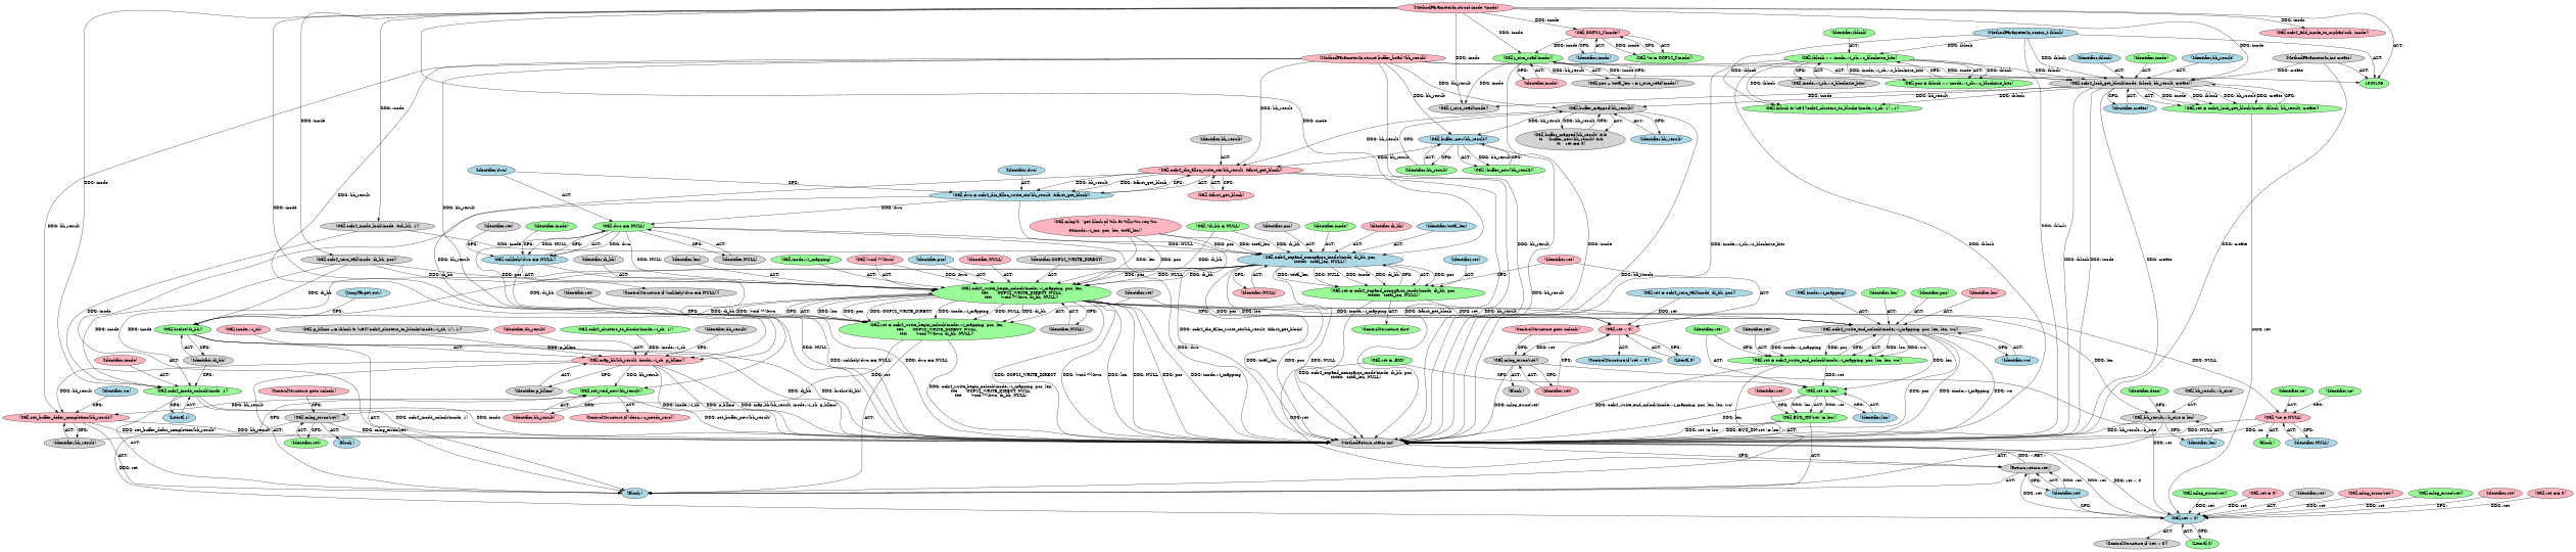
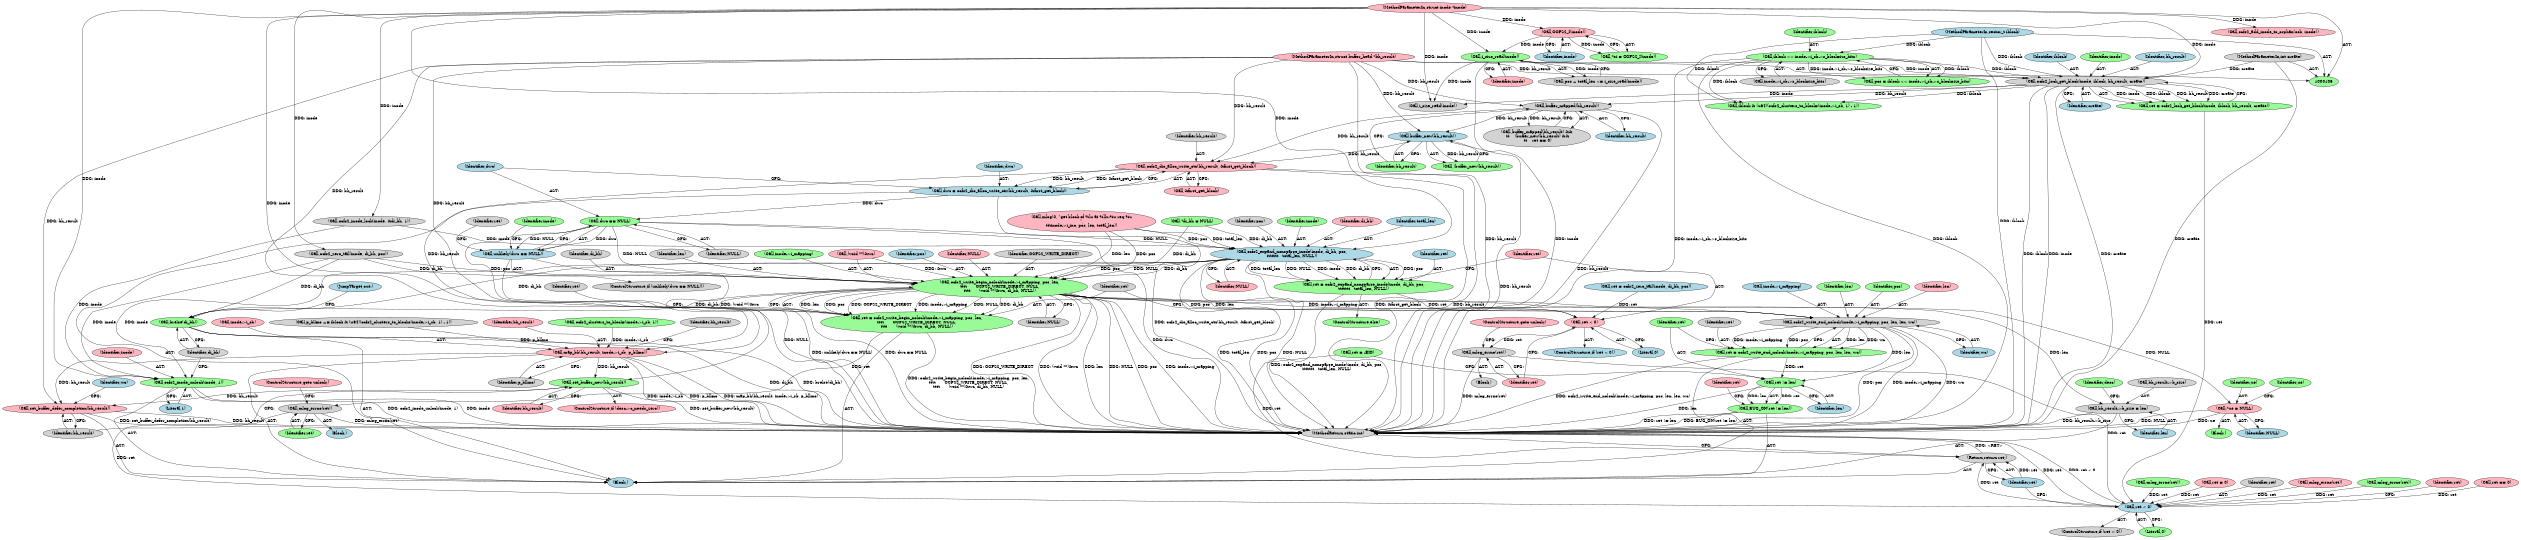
  digraph {
    node [fillcolor=palegreen style=filled]
    n1 [fillcolor=lightpink label="(Call,ocfs2_dio_alloc_write_ctx(bh_result, &first_get_block))"]
    n2 [fillcolor=lightblue label="(Call,dwc = ocfs2_dio_alloc_write_ctx(bh_result, &first_get_block))"]
    n3 [fillcolor=lightpink label="(Call,map_bh(bh_result, inode->i_sb, p_blkno))"]
    n4 [fillcolor=lightgrey label="(MethodReturn,static int)"]
    n5 [fillcolor=lightpink label="(Call,&first_get_block)"]
    n6 [label="(Call,dwc == NULL)"]
    n7 [fillcolor=lightblue label="(Block,)"]
-   n8 [label="(Call,set_void_new(bh_result))"]
+   n8 [label="(Call,set_buffer_new(bh_result))"]
    n9 [fillcolor=lightpink label="(Call,set_buffer_defer_completion(bh_result))"]
    n10 [fillcolor=lightgrey label="(Identifier,p_blkno)"]
    n11 [fillcolor=lightgrey label="(Return,return ret;)"]
    n12 [fillcolor=lightgrey label="(Call,buffer_mapped(bh_result))"]
    n13 [fillcolor=lightblue label="(Call,buffer_new(bh_result))"]
    n14 [fillcolor=lightblue label="(Identifier,bh_result)"]
    n15 [fillcolor=lightgrey label="(Call,buffer_mapped(bh_result) &&\n \t\t    !buffer_new(bh_result) &&\n \t\t    ret == 0)"]
    n16 [label="(Identifier,bh_result)"]
    n17 [label="(Call,!buffer_new(bh_result))"]
    n18 [fillcolor=lightgrey label="(Call,ocfs2_lock_get_block(inode, iblock, bh_result, create))"]
    n19 [fillcolor=lightgrey label="(Call,i_size_read(inode))"]
    n20 [fillcolor=lightblue label="(Identifier,create)"]
    n21 [label="(Call,iblock & (u64)(ocfs2_clusters_to_blocks(inode->i_sb, 1) - 1))"]
    n22 [label="(Call,ret = ocfs2_lock_get_block(inode, iblock, bh_result, create))"]
    n23 [fillcolor=lightblue label="(Call,ret < 0)"]
    n24 [label="(Call,i_size_read(inode))"]
    n25 [fillcolor=lightpink label="(Identifier,inode)"]
    n26 [fillcolor=lightgrey label="(Call,pos + total_len <= i_size_read(inode))"]
    n27 [fillcolor=lightpink label="(Call,OCFS2_I(inode))"]
    n28 [fillcolor=lightblue label="(Identifier,inode)"]
    n29 [label="(Call,*oi = OCFS2_I(inode))"]
    n30 [fillcolor=lightpink label="(MethodParameterIn,struct inode *inode)"]
    n31 [fillcolor=lightblue label="(Call,ocfs2_expand_nonsparse_inode(inode, di_bh, pos,\n\t\t\t\t\t\t\t   total_len, NULL))"]
    n32 [label="(Call,ocfs2_inode_unlock(inode, 1))"]
    n33 [fillcolor=lightgrey label="(Call,ocfs2_zero_tail(inode, di_bh, pos))"]
    n34 [fillcolor=lightgrey label="(Call,ocfs2_inode_lock(inode, &di_bh, 1))"]
    n35 [fillcolor=lightpink label="(Call,ocfs2_add_inode_to_orphan(osb, inode))"]
    1000106
    n37 [label="(Call,ocfs2_write_begin_nolock(inode->i_mapping, pos, len,\n\t\t\t\t       OCFS2_WRITE_DIRECT, NULL,\n\t\t\t\t       (void **)&wc, di_bh, NULL))"]
    n38 [label="(Call,ret = ocfs2_expand_nonsparse_inode(inode, di_bh, pos,\n\t\t\t\t\t\t\t   total_len, NULL))"]
    n39 [label="(Call,brelse(di_bh))"]
    n40 [fillcolor=lightpink label="(Identifier,NULL)"]
    n41 [fillcolor=lightblue label="(Literal,1)"]
    n42 [label="(Call,iblock << inode->i_sb->s_blocksize_bits)"]
    n43 [label="(Call,pos = iblock << inode->i_sb->s_blocksize_bits)"]
    n44 [fillcolor=lightgrey label="(Call,inode->i_sb->s_blocksize_bits)"]
    n45 [fillcolor=lightblue label="(MethodParameterIn,sector_t iblock)"]
    n46 [fillcolor=lightpink label="(MethodParameterIn,struct buffer_head *bh_result)"]
    n47 [fillcolor=lightpink label="(Identifier,bh_result)"]
    n48 [fillcolor=lightpink label="(ControlStructure,if (desc->c_needs_zero))"]
    n49 [fillcolor=lightgrey label="(Identifier,bh_result)"]
    n50 [fillcolor=lightgrey label="(MethodParameterIn,int create)"]
    n51 [fillcolor=lightblue label="(Call,unlikely(dwc == NULL))"]
    n52 [fillcolor=lightgrey label="(Identifier,NULL)"]
    n53 [fillcolor=lightgrey label="(ControlStructure,if (unlikely(dwc == NULL)))"]
    n54 [label="(Call,ret = ocfs2_write_begin_nolock(inode->i_mapping, pos, len,\n\t\t\t\t       OCFS2_WRITE_DIRECT, NULL,\n\t\t\t\t       (void **)&wc, di_bh, NULL))"]
    n55 [fillcolor=lightgrey label="(Call,bh_result->b_size = len)"]
    n56 [fillcolor=lightpink label="(Call,*ue = NULL)"]
    n57 [fillcolor=lightgrey label="(Call,ocfs2_write_end_nolock(inode->i_mapping, pos, len, len, wc))"]
    n58 [fillcolor=lightgrey label="(Identifier,NULL)"]
    n59 [fillcolor=lightpink label="(Call,ret < 0)"]
    n60 [label="(ControlStructure,else)"]
    n61 [fillcolor=lightgrey label="(Identifier,di_bh)"]
    n62 [fillcolor=lightgrey label="(Call,mlog_errno(ret))"]
    n63 [fillcolor=lightblue label="(Literal,0)"]
    n64 [fillcolor=lightblue label="(ControlStructure,if (ret < 0))"]
    n65 [fillcolor=lightgrey label="(Block,)"]
    n66 [fillcolor=lightpink label="(Identifier,ret)"]
    n67 [fillcolor=lightgrey label="(ControlStructure,if (ret < 0))"]
    n68 [label="(Literal,0)"]
    n69 [fillcolor=lightblue label="(Identifier,ret)"]
    n70 [fillcolor=lightgrey label="(Call,mlog_errno(ret))"]
    n71 [fillcolor=lightblue label="(Identifier,len)"]
    n72 [fillcolor=lightblue label="(Identifier,NULL)"]
    n73 [label="(Block,)"]
    n74 [label="(Call,ret = ocfs2_write_end_nolock(inode->i_mapping, pos, len, len, wc))"]
    n75 [label="(Call,ret != len)"]
    n76 [fillcolor=lightblue label="(Identifier,wc)"]
    n77 [label="(Identifier,ret)"]
    n78 [fillcolor=lightblue label="(Block,)"]
    n79 [label="(Call,BUG_ON(ret != len))"]
    n80 [fillcolor=lightblue label="(Identifier,len)"]
    n81 [fillcolor=lightblue label="(Call,inode->i_mapping)"]
    n82 [label="(Identifier,inode)"]
    n83 [label="(Identifier,ue)"]
    n84 [fillcolor=lightpink label="(Call,(void **)&wc)"]
    n85 [label="(Call,mlog_errno(ret))"]
    n86 [label="(Identifier,ue)"]
    n87 [fillcolor=lightgrey label="(Identifier,ret)"]
    n88 [fillcolor=lightpink label="(Identifier,inode)"]
    n89 [fillcolor=lightblue label="(Identifier,total_len)"]
    n90 [fillcolor=lightpink label="(Identifier,NULL)"]
    n91 [fillcolor=lightpink label="(Call,ret = 0)"]
    n92 [fillcolor=lightblue label="(Identifier,dwc)"]
    n93 [label="(Identifier,len)"]
    n94 [fillcolor=lightgrey label="(Identifier,bh_result)"]
    n95 [fillcolor=lightpink label="(Call,inode->i_sb)"]
    n96 [fillcolor=lightgrey label="(Identifier,OCFS2_WRITE_DIRECT)"]
    n97 [fillcolor=lightblue label="(Identifier,ret)"]
    n98 [fillcolor=lightpink label="(Call,mlog(0, \"get block of %lu at %llu:%u req %u\n\",\n\t\t\tinode->i_ino, pos, len, total_len))"]
    n99 [fillcolor=lightgrey label="(Identifier,bh_result)"]
    n100 [fillcolor=lightblue label="(Call,ret = ocfs2_zero_tail(inode, di_bh, pos))"]
    n101 [fillcolor=lightpink label="(Identifier,di_bh)"]
    n102 [fillcolor=lightgrey label="(Identifier,ret)"]
    n103 [fillcolor=lightblue label="(JumpTarget,out:)"]
    n104 [fillcolor=lightblue label="(Identifier,bh_result)"]
    n105 [fillcolor=lightpink label="(Identifier,ret)"]
    n106 [fillcolor=lightblue label="(Identifier,iblock)"]
    n107 [fillcolor=lightgrey label="(Call,p_blkno += iblock & (u64)(ocfs2_clusters_to_blocks(inode->i_sb, 1) - 1))"]
    n108 [fillcolor=lightpink label="(ControlStructure,goto unlock;)"]
    n109 [fillcolor=lightpink label="(Identifier,bh_result)"]
    n110 [fillcolor=lightgrey label="(Identifier,di_bh)"]
    n111 [label="(Identifier,inode)"]
    n112 [label="(Call,*di_bh = NULL)"]
    n113 [fillcolor=lightgrey label="(Identifier,ret)"]
    n114 [label="(Call,ocfs2_clusters_to_blocks(inode->i_sb, 1))"]
    n115 [fillcolor=lightpink label="(Call,mlog_errno(ret))"]
    n116 [label="(Identifier,inode)"]
    n117 [label="(Identifier,iblock)"]
    n118 [fillcolor=lightblue label="(Identifier,dwc)"]
    n119 [label="(Call,mlog_errno(ret))"]
    n120 [fillcolor=lightblue label="(Identifier,pos)"]
    n121 [fillcolor=lightgrey label="(Identifier,len)"]
    n122 [label="(Identifier,pos)"]
    n123 [fillcolor=lightpink label="(Identifier,len)"]
    n124 [fillcolor=lightblue label="(Identifier,wc)"]
    n125 [fillcolor=lightpink label="(Identifier,ret)"]
    n126 [label="(Call,inode->i_mapping)"]
    n127 [fillcolor=lightpink label="(ControlStructure,goto unlock;)"]
    n128 [fillcolor=lightpink label="(Call,ret == 0)"]
    n129 [fillcolor=lightgrey label="(Call,bh_result->b_size)"]
    n130 [label="(Call,ret = -EIO)"]
    n131 [fillcolor=lightgrey label="(Identifier,ret)"]
    n132 [label="(Identifier,desc)"]
    n133 [fillcolor=lightgrey label="(Identifier,ret)"]
    n134 [fillcolor=lightgrey label="(Identifier,pos)"]
    n135 [fillcolor=lightpink label="(Identifier,ret)"]
    n136 [label="(Identifier,ret)"]
    n1 -> n2 [label="AST: "]
    n1 -> n2 [label="DDG: bh_result"]
    n1 -> n2 [label="DDG: &first_get_block"]
    n1 -> n3 [label="DDG: bh_result"]
    n1 -> n4 [label="DDG: bh_result"]
    n1 -> n4 [label="DDG: &first_get_block"]
    n1 -> n5 [label="CFG: "]
    n2 -> n1 [label="CFG: "]
    n2 -> n4 [label="DDG: ocfs2_dio_alloc_write_ctx(bh_result, &first_get_block)"]
    n2 -> n6 [label="DDG: dwc"]
    n2 -> n7 [label="AST: "]
    n3 -> n4 [label="DDG: inode->i_sb"]
    n3 -> n4 [label="DDG: p_blkno"]
    n3 -> n4 [label="DDG: map_bh(bh_result, inode->i_sb, p_blkno)"]
    n3 -> n7 [label="AST: "]
    n3 -> n8 [label="DDG: bh_result"]
    n3 -> n9 [label="DDG: bh_result"]
    n3 -> n10 [label="CFG: "]
    n4 -> n11 [label="CFG: "]
    n5 -> n1 [label="AST: "]
    n6 -> n4 [label="DDG: dwc"]
    n6 -> n4 [label="DDG: NULL"]
    n6 -> n31 [label="DDG: NULL"]
    n6 -> n37 [label="DDG: NULL"]
    n6 -> n51 [label="AST: "]
    n6 -> n51 [label="DDG: dwc"]
    n6 -> n51 [label="DDG: NULL"]
    n6 -> n52 [label="CFG: "]
    n8 -> n4 [label="DDG: set_buffer_new(bh_result)"]
    n8 -> n9 [label="DDG: bh_result"]
    n8 -> n47 [label="CFG: "]
    n8 -> n48 [label="AST: "]
    n9 -> n4 [label="DDG: bh_result"]
    n9 -> n4 [label="DDG: set_buffer_defer_completion(bh_result)"]
    n9 -> n7 [label="AST: "]
    n9 -> n49 [label="CFG: "]
    n10 -> n3 [label="AST: "]
    n11 -> n4 [label="DDG: <RET>"]
    n11 -> n7 [label="AST: "]
    n11 -> n69 [label="CFG: "]
    n12 -> n1 [label="DDG: bh_result"]
    n12 -> n4 [label="DDG: bh_result"]
    n12 -> n13 [label="DDG: bh_result"]
    n12 -> n14 [label="CFG: "]
    n12 -> n15 [label="AST: "]
    n12 -> n15 [label="DDG: bh_result"]
    n13 -> n1 [label="DDG: bh_result"]
    n13 -> n4 [label="DDG: bh_result"]
    n13 -> n16 [label="CFG: "]
    n13 -> n17 [label="AST: "]
    n13 -> n17 [label="DDG: bh_result"]
    n14 -> n12 [label="AST: "]
    n15 -> n12 [label="CFG: "]
    n16 -> n12 [label="CFG: "]
    n16 -> n13 [label="AST: "]
    n17 -> n13 [label="CFG: "]
    n18 -> n4 [label="DDG: inode"]
    n18 -> n4 [label="DDG: create"]
    n18 -> n4 [label="DDG: iblock"]
    n18 -> n12 [label="DDG: bh_result"]
    n18 -> n19 [label="DDG: inode"]
    n18 -> n20 [label="CFG: "]
    n18 -> n21 [label="DDG: iblock"]
    n18 -> n22 [label="AST: "]
    n18 -> n22 [label="DDG: inode"]
    n18 -> n22 [label="DDG: iblock"]
    n18 -> n22 [label="DDG: bh_result"]
    n18 -> n22 [label="DDG: create"]
    n20 -> n18 [label="AST: "]
    n22 -> n18 [label="CFG: "]
    n22 -> n23 [label="DDG: ret"]
    n23 -> n4 [label="DDG: ret"]
    n23 -> n4 [label="DDG: ret < 0"]
    n23 -> n11 [label="DDG: ret"]
    n23 -> n67 [label="AST: "]
    n23 -> n68 [label="CFG: "]
    n24 -> n4 [label="DDG: inode"]
    n24 -> n18 [label="DDG: inode"]
    n24 -> n19 [label="DDG: inode"]
    n24 -> n25 [label="CFG: "]
    n24 -> n26 [label="AST: "]
    n24 -> n26 [label="DDG: inode"]
    n25 -> n24 [label="AST: "]
    n26 -> n24 [label="CFG: "]
    n27 -> n24 [label="DDG: inode"]
    n27 -> n28 [label="CFG: "]
    n27 -> n29 [label="AST: "]
    n27 -> n29 [label="DDG: inode"]
    n28 -> n27 [label="AST: "]
    n29 -> n27 [label="CFG: "]
    n30 -> n4 [label="DDG: inode"]
    n30 -> n18 [label="DDG: inode"]
    n30 -> n19 [label="DDG: inode"]
    n30 -> n24 [label="DDG: inode"]
    n30 -> n27 [label="DDG: inode"]
    n30 -> n31 [label="DDG: inode"]
    n30 -> n32 [label="DDG: inode"]
    n30 -> n33 [label="DDG: inode"]
    n30 -> n34 [label="DDG: inode"]
    n30 -> n35 [label="DDG: inode"]
    n30 -> 1000106 [label="AST: "]
    n31 -> n4 [label="DDG: pos"]
    n31 -> n4 [label="DDG: NULL"]
    n31 -> n4 [label="DDG: total_len"]
    n31 -> n32 [label="DDG: inode"]
    n31 -> n37 [label="DDG: pos"]
    n31 -> n37 [label="DDG: NULL"]
    n31 -> n37 [label="DDG: di_bh"]
    n31 -> n38 [label="AST: "]
    n31 -> n38 [label="DDG: pos"]
    n31 -> n38 [label="DDG: total_len"]
    n31 -> n38 [label="DDG: NULL"]
    n31 -> n38 [label="DDG: inode"]
    n31 -> n38 [label="DDG: di_bh"]
    n31 -> n39 [label="DDG: di_bh"]
    n31 -> n40 [label="CFG: "]
    n32 -> n4 [label="DDG: ocfs2_inode_unlock(inode, 1)"]
    n32 -> n4 [label="DDG: inode"]
    n32 -> n7 [label="AST: "]
    n32 -> n41 [label="CFG: "]
    n33 -> n32 [label="DDG: inode"]
    n33 -> n37 [label="DDG: pos"]
    n33 -> n37 [label="DDG: di_bh"]
    n33 -> n39 [label="DDG: di_bh"]
    n34 -> n31 [label="DDG: inode"]
    n34 -> n32 [label="DDG: inode"]
    n37 -> n4 [label="DDG: NULL"]
    n37 -> n4 [label="DDG: pos"]
    n37 -> n4 [label="DDG: inode->i_mapping"]
    n37 -> n4 [label="DDG: OCFS2_WRITE_DIRECT"]
    n37 -> n4 [label="DDG: (void **)&wc"]
    n37 -> n4 [label="DDG: len"]
    n37 -> n39 [label="DDG: di_bh"]
    n37 -> n54 [label="AST: "]
    n37 -> n54 [label="DDG: len"]
    n37 -> n54 [label="DDG: pos"]
    n37 -> n54 [label="DDG: OCFS2_WRITE_DIRECT"]
    n37 -> n54 [label="DDG: inode->i_mapping"]
    n37 -> n54 [label="DDG: NULL"]
    n37 -> n54 [label="DDG: di_bh"]
    n37 -> n54 [label="DDG: (void **)&wc"]
    n37 -> n55 [label="DDG: len"]
    n37 -> n56 [label="DDG: NULL"]
    n37 -> n57 [label="DDG: inode->i_mapping"]
    n37 -> n57 [label="DDG: pos"]
    n37 -> n57 [label="DDG: len"]
    n37 -> n58 [label="CFG: "]
    n38 -> n4 [label="DDG: ocfs2_expand_nonsparse_inode(inode, di_bh, pos,\n\t\t\t\t\t\t\t   total_len, NULL)"]
    n38 -> n31 [label="CFG: "]
    n38 -> n59 [label="DDG: ret"]
    n38 -> n60 [label="AST: "]
    n39 -> n4 [label="DDG: di_bh"]
    n39 -> n4 [label="DDG: brelse(di_bh)"]
    n39 -> n7 [label="AST: "]
    n39 -> n61 [label="CFG: "]
    n40 -> n31 [label="AST: "]
    n41 -> n32 [label="AST: "]
    n42 -> n4 [label="DDG: iblock"]
    n42 -> n4 [label="DDG: inode->i_sb->s_blocksize_bits"]
    n42 -> n18 [label="DDG: iblock"]
    n42 -> n21 [label="DDG: iblock"]
    n42 -> n43 [label="AST: "]
    n42 -> n43 [label="DDG: iblock"]
    n42 -> n43 [label="DDG: inode->i_sb->s_blocksize_bits"]
    n42 -> n44 [label="CFG: "]
    n43 -> n42 [label="CFG: "]
    n44 -> n42 [label="AST: "]
    n45 -> n4 [label="DDG: iblock"]
    n45 -> n18 [label="DDG: iblock"]
    n45 -> n21 [label="DDG: iblock"]
    n45 -> 1000106 [label="AST: "]
    n45 -> n42 [label="DDG: iblock"]
    n46 -> n1 [label="DDG: bh_result"]
    n46 -> n3 [label="DDG: bh_result"]
    n46 -> n4 [label="DDG: bh_result"]
    n46 -> n8 [label="DDG: bh_result"]
    n46 -> n9 [label="DDG: bh_result"]
    n46 -> n12 [label="DDG: bh_result"]
    n46 -> n13 [label="DDG: bh_result"]
    n46 -> n18 [label="DDG: bh_result"]
    n46 -> 1000106 [label="AST: "]
    n47 -> n8 [label="AST: "]
    n49 -> n8 [label="CFG: "]
    n49 -> n9 [label="AST: "]
    n50 -> n4 [label="DDG: create"]
    n50 -> n18 [label="DDG: create"]
    n50 -> 1000106 [label="AST: "]
    n51 -> n4 [label="DDG: unlikely(dwc == NULL)"]
    n51 -> n4 [label="DDG: dwc == NULL"]
    n51 -> n6 [label="CFG: "]
    n51 -> n53 [label="AST: "]
    n52 -> n6 [label="AST: "]
    n54 -> n4 [label="DDG: ocfs2_write_begin_nolock(inode->i_mapping, pos, len,\n\t\t\t\t       OCFS2_WRITE_DIRECT, NULL,\n\t\t\t\t       (void **)&wc, di_bh, NULL)"]
    n54 -> n7 [label="AST: "]
    n54 -> n37 [label="CFG: "]
    n54 -> n70 [label="DDG: ret"]
    n55 -> n4 [label="DDG: bh_result->b_size"]
    n55 -> n7 [label="AST: "]
    n55 -> n71 [label="CFG: "]
    n56 -> n4 [label="DDG: NULL"]
    n56 -> n4 [label="DDG: ue"]
    n56 -> n72 [label="CFG: "]
    n56 -> n73 [label="AST: "]
    n57 -> n4 [label="DDG: pos"]
    n57 -> n4 [label="DDG: inode->i_mapping"]
    n57 -> n4 [label="DDG: wc"]
    n57 -> n74 [label="AST: "]
    n57 -> n74 [label="DDG: len"]
    n57 -> n74 [label="DDG: wc"]
    n57 -> n74 [label="DDG: inode->i_mapping"]
    n57 -> n74 [label="DDG: pos"]
    n57 -> n75 [label="DDG: len"]
    n57 -> n76 [label="CFG: "]
    n58 -> n37 [label="AST: "]
    n59 -> n62 [label="DDG: ret"]
    n59 -> n63 [label="CFG: "]
    n59 -> n64 [label="AST: "]
    n61 -> n32 [label="CFG: "]
    n61 -> n39 [label="AST: "]
    n62 -> n4 [label="DDG: mlog_errno(ret)"]
    n62 -> n23 [label="DDG: ret"]
    n62 -> n65 [label="AST: "]
    n62 -> n66 [label="CFG: "]
    n63 -> n59 [label="AST: "]
    n66 -> n59 [label="CFG: "]
    n66 -> n62 [label="AST: "]
    n68 -> n23 [label="AST: "]
    n69 -> n11 [label="AST: "]
    n69 -> n11 [label="DDG: ret"]
    n69 -> n23 [label="CFG: "]
    n70 -> n4 [label="DDG: mlog_errno(ret)"]
    n70 -> n23 [label="DDG: ret"]
    n70 -> n77 [label="CFG: "]
    n70 -> n78 [label="AST: "]
    n71 -> n55 [label="AST: "]
    n72 -> n56 [label="AST: "]
    n74 -> n4 [label="DDG: ocfs2_write_end_nolock(inode->i_mapping, pos, len, len, wc)"]
    n74 -> n7 [label="AST: "]
    n74 -> n57 [label="CFG: "]
    n74 -> n75 [label="DDG: ret"]
    n75 -> n4 [label="DDG: len"]
    n75 -> n79 [label="AST: "]
    n75 -> n79 [label="DDG: ret"]
    n75 -> n79 [label="DDG: len"]
    n75 -> n80 [label="CFG: "]
    n76 -> n57 [label="AST: "]
    n77 -> n70 [label="AST: "]
    n79 -> n4 [label="DDG: BUG_ON(ret != len)"]
    n79 -> n4 [label="DDG: ret != len"]
    n79 -> n7 [label="AST: "]
    n80 -> n75 [label="AST: "]
    n81 -> n57 [label="AST: "]
    n82 -> n31 [label="AST: "]
    n83 -> n56 [label="CFG: "]
    n84 -> n37 [label="AST: "]
    n84 -> n37 [label="DDG: &wc"]
    n85 -> n23 [label="DDG: ret"]
    n86 -> n56 [label="AST: "]
    n87 -> n51 [label="CFG: "]
    n88 -> n32 [label="AST: "]
    n89 -> n31 [label="AST: "]
    n90 -> n37 [label="AST: "]
    n91 -> n23 [label="DDG: ret"]
    n92 -> n2 [label="AST: "]
    n93 -> n57 [label="AST: "]
    n94 -> n3 [label="CFG: "]
    n95 -> n3 [label="AST: "]
    n96 -> n37 [label="AST: "]
    n97 -> n38 [label="AST: "]
    n98 -> n31 [label="DDG: pos"]
    n98 -> n31 [label="DDG: total_len"]
    n98 -> n37 [label="DDG: pos"]
    n98 -> n37 [label="DDG: len"]
    n99 -> n1 [label="AST: "]
    n100 -> n59 [label="DDG: ret"]
    n101 -> n31 [label="AST: "]
    n102 -> n23 [label="AST: "]
    n103 -> n39 [label="CFG: "]
    n104 -> n18 [label="AST: "]
    n105 -> n79 [label="CFG: "]
    n106 -> n18 [label="AST: "]
    n107 -> n3 [label="DDG: p_blkno"]
    n108 -> n70 [label="CFG: "]
    n109 -> n3 [label="AST: "]
    n110 -> n37 [label="AST: "]
    n111 -> n18 [label="AST: "]
    n112 -> n31 [label="DDG: di_bh"]
    n112 -> n37 [label="DDG: di_bh"]
    n113 -> n54 [label="CFG: "]
    n114 -> n3 [label="DDG: inode->i_sb"]
    n115 -> n23 [label="DDG: ret"]
    n116 -> n51 [label="CFG: "]
    n117 -> n42 [label="AST: "]
    n118 -> n2 [label="CFG: "]
    n118 -> n6 [label="AST: "]
    n119 -> n23 [label="DDG: ret"]
    n120 -> n37 [label="AST: "]
    n121 -> n37 [label="AST: "]
    n122 -> n57 [label="AST: "]
    n123 -> n57 [label="AST: "]
    n124 -> n9 [label="CFG: "]
    n125 -> n23 [label="CFG: "]
    n126 -> n37 [label="AST: "]
    n127 -> n62 [label="CFG: "]
    n128 -> n23 [label="DDG: ret"]
    n129 -> n55 [label="AST: "]
    n130 -> n11 [label="DDG: ret"]
    n130 -> n75 [label="CFG: "]
    n131 -> n74 [label="AST: "]
    n132 -> n55 [label="CFG: "]
    n133 -> n54 [label="AST: "]
    n133 -> n59 [label="CFG: "]
    n134 -> n31 [label="AST: "]
    n135 -> n38 [label="CFG: "]
    n135 -> n59 [label="AST: "]
    n136 -> n74 [label="CFG: "]
    n136 -> n75 [label="AST: "]
  }
